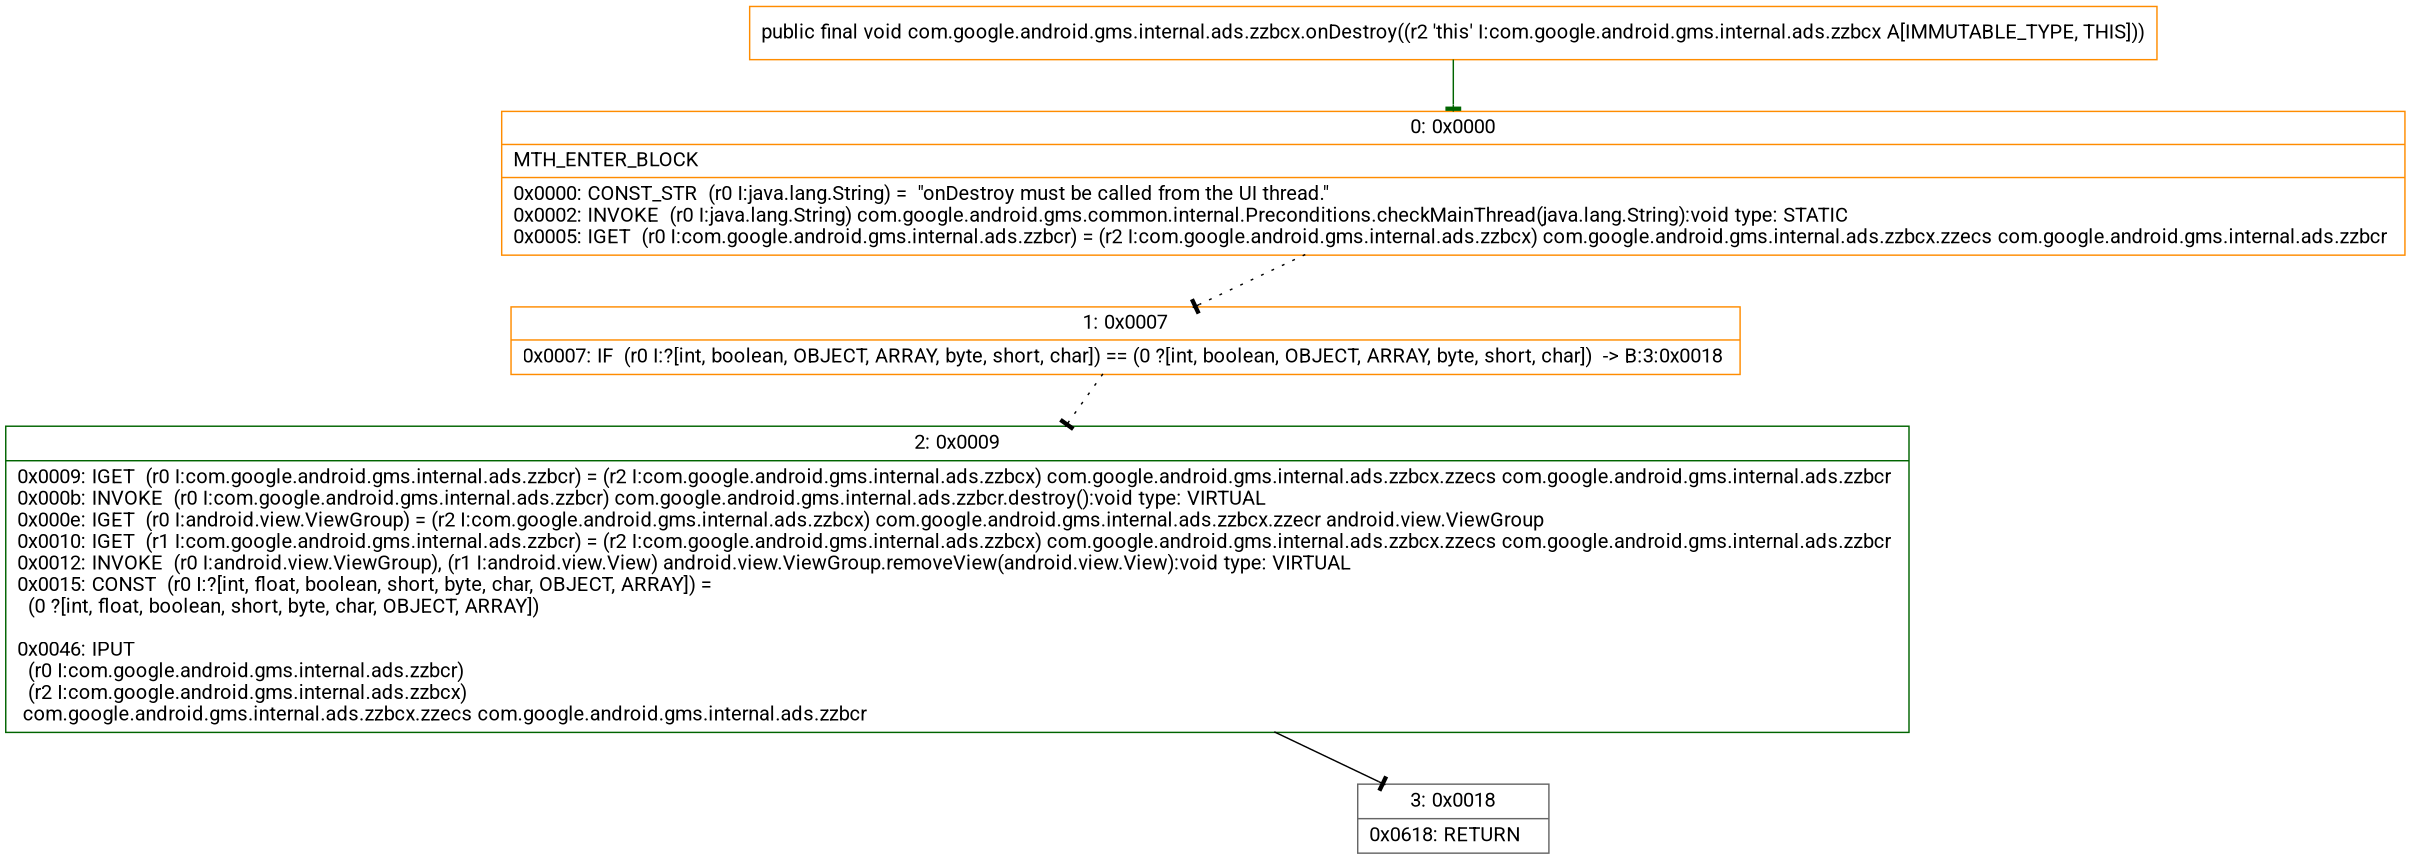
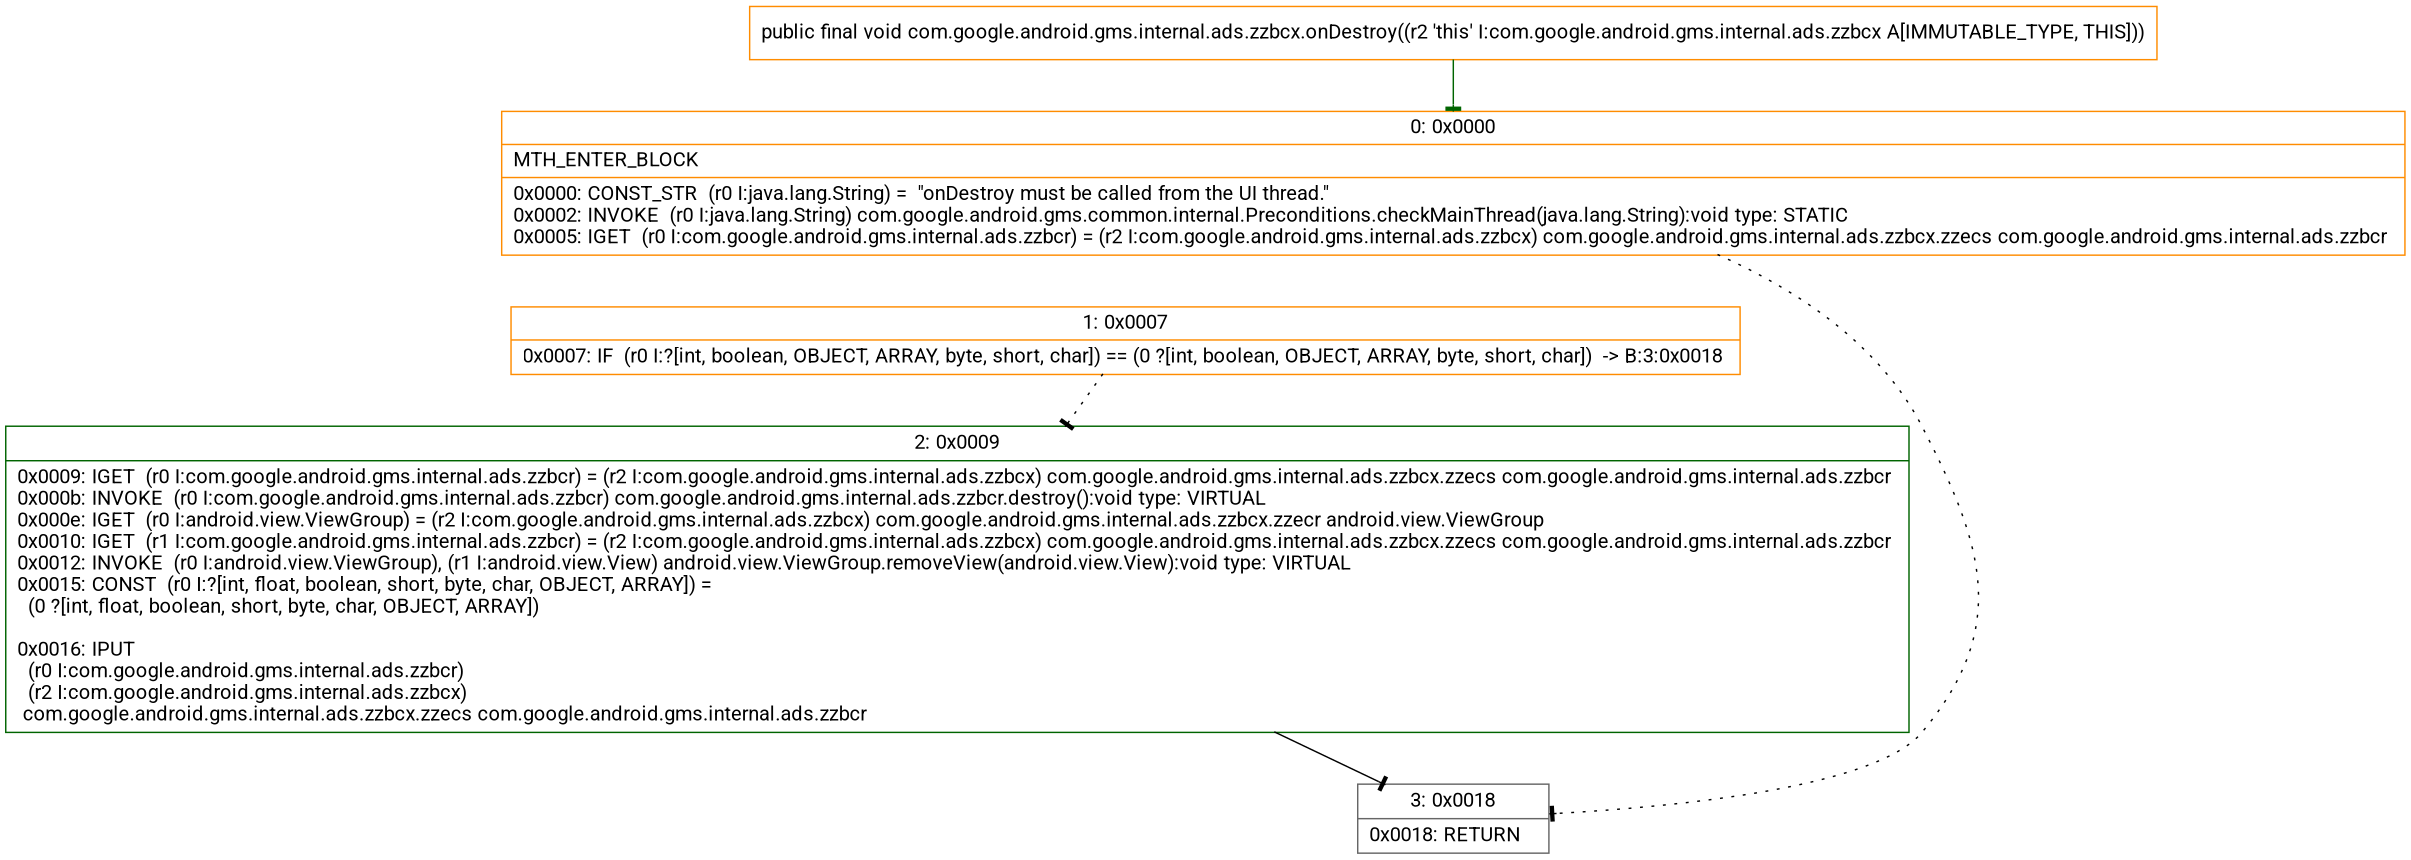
  digraph {
    fontname=Roboto
    node [color=darkorange fontname=Roboto shape=record]
    edge [arrowhead=tee color=black fontname=Roboto style=dotted]
    n1 [label="{0\:\ 0x0000|MTH_ENTER_BLOCK\l|0x0000: CONST_STR  (r0 I:java.lang.String) =  \"onDestroy must be called from the UI thread.\" \l0x0002: INVOKE  (r0 I:java.lang.String) com.google.android.gms.common.internal.Preconditions.checkMainThread(java.lang.String):void type: STATIC \l0x0005: IGET  (r0 I:com.google.android.gms.internal.ads.zzbcr) = (r2 I:com.google.android.gms.internal.ads.zzbcx) com.google.android.gms.internal.ads.zzbcx.zzecs com.google.android.gms.internal.ads.zzbcr \l}"]
    n2 [label="{1\:\ 0x0007|0x0007: IF  (r0 I:?[int, boolean, OBJECT, ARRAY, byte, short, char]) == (0 ?[int, boolean, OBJECT, ARRAY, byte, short, char])  \-\> B:3:0x0018 \l}"]
-   n3 [color=darkgreen label="{2\:\ 0x0009|0x0009: IGET  (r0 I:com.google.android.gms.internal.ads.zzbcr) = (r2 I:com.google.android.gms.internal.ads.zzbcx) com.google.android.gms.internal.ads.zzbcx.zzecs com.google.android.gms.internal.ads.zzbcr \l0x000b: INVOKE  (r0 I:com.google.android.gms.internal.ads.zzbcr) com.google.android.gms.internal.ads.zzbcr.destroy():void type: VIRTUAL \l0x000e: IGET  (r0 I:android.view.ViewGroup) = (r2 I:com.google.android.gms.internal.ads.zzbcx) com.google.android.gms.internal.ads.zzbcx.zzecr android.view.ViewGroup \l0x0010: IGET  (r1 I:com.google.android.gms.internal.ads.zzbcr) = (r2 I:com.google.android.gms.internal.ads.zzbcx) com.google.android.gms.internal.ads.zzbcx.zzecs com.google.android.gms.internal.ads.zzbcr \l0x0012: INVOKE  (r0 I:android.view.ViewGroup), (r1 I:android.view.View) android.view.ViewGroup.removeView(android.view.View):void type: VIRTUAL \l0x0015: CONST  (r0 I:?[int, float, boolean, short, byte, char, OBJECT, ARRAY]) = \l  (0 ?[int, float, boolean, short, byte, char, OBJECT, ARRAY])\l \l0x0046: IPUT  \l  (r0 I:com.google.android.gms.internal.ads.zzbcr)\l  (r2 I:com.google.android.gms.internal.ads.zzbcx)\l com.google.android.gms.internal.ads.zzbcx.zzecs com.google.android.gms.internal.ads.zzbcr \l}"]
-   n4 [color=gray40 label="{3\:\ 0x0018|0x0618: RETURN   \l}"]
+   n3 [color=darkgreen label="{2\:\ 0x0009|0x0009: IGET  (r0 I:com.google.android.gms.internal.ads.zzbcr) = (r2 I:com.google.android.gms.internal.ads.zzbcx) com.google.android.gms.internal.ads.zzbcx.zzecs com.google.android.gms.internal.ads.zzbcr \l0x000b: INVOKE  (r0 I:com.google.android.gms.internal.ads.zzbcr) com.google.android.gms.internal.ads.zzbcr.destroy():void type: VIRTUAL \l0x000e: IGET  (r0 I:android.view.ViewGroup) = (r2 I:com.google.android.gms.internal.ads.zzbcx) com.google.android.gms.internal.ads.zzbcx.zzecr android.view.ViewGroup \l0x0010: IGET  (r1 I:com.google.android.gms.internal.ads.zzbcr) = (r2 I:com.google.android.gms.internal.ads.zzbcx) com.google.android.gms.internal.ads.zzbcx.zzecs com.google.android.gms.internal.ads.zzbcr \l0x0012: INVOKE  (r0 I:android.view.ViewGroup), (r1 I:android.view.View) android.view.ViewGroup.removeView(android.view.View):void type: VIRTUAL \l0x0015: CONST  (r0 I:?[int, float, boolean, short, byte, char, OBJECT, ARRAY]) = \l  (0 ?[int, float, boolean, short, byte, char, OBJECT, ARRAY])\l \l0x0016: IPUT  \l  (r0 I:com.google.android.gms.internal.ads.zzbcr)\l  (r2 I:com.google.android.gms.internal.ads.zzbcx)\l com.google.android.gms.internal.ads.zzbcx.zzecs com.google.android.gms.internal.ads.zzbcr \l}"]
+   n4 [color=gray40 label="{3\:\ 0x0018|0x0018: RETURN   \l}"]
    n5 [label="{public final void com.google.android.gms.internal.ads.zzbcx.onDestroy((r2 'this' I:com.google.android.gms.internal.ads.zzbcx A[IMMUTABLE_TYPE, THIS])) }"]
-   n1 -> n2
+   n1 -> n4
    n2 -> n3
    n3 -> n4 [style=solid]
    n5 -> n1 [color=darkgreen style=solid]
  }
